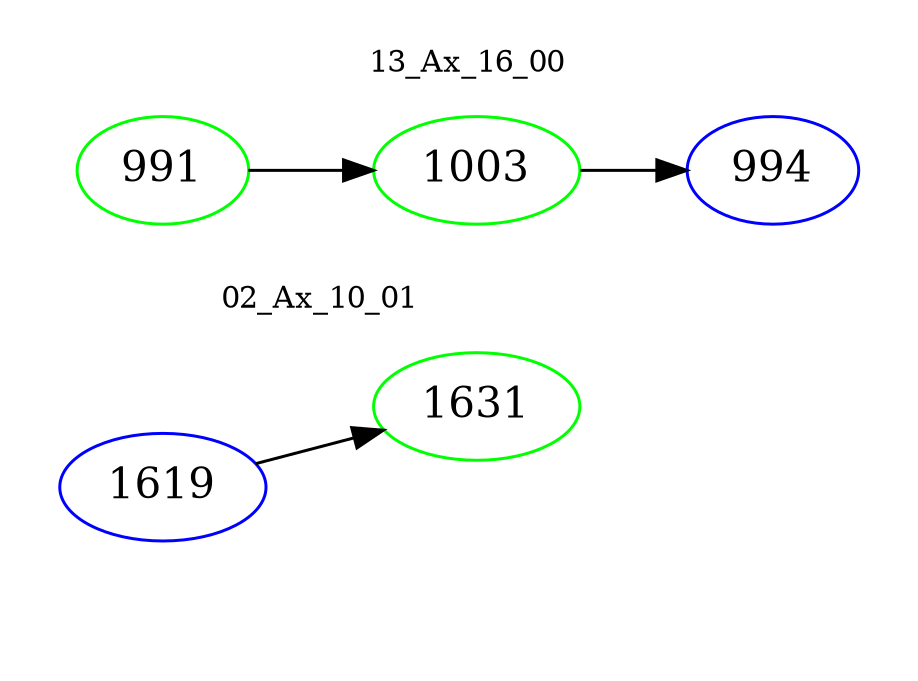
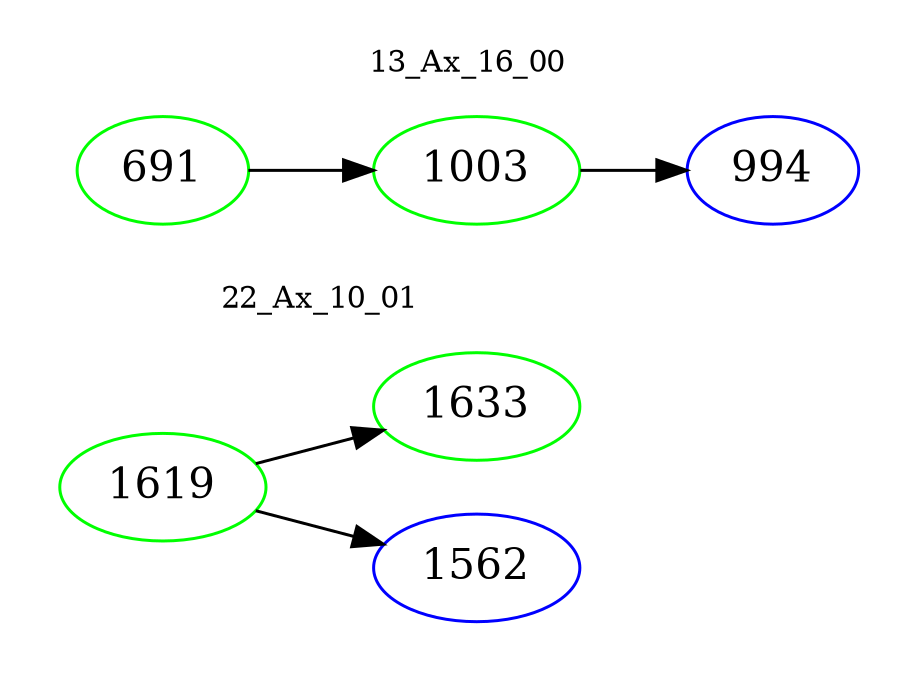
  digraph {
    rankdir=LR
    node [color=green]
    edge [color=black]
-   n1 [color=blue label=1619]
-   n3 [label=1631]
-   n4 [label=991]
+   n1 [label=1619]
+   n2 [color=blue label=1562]
+   n3 [label=1633]
+   n4 [label=691]
    n5 [color=blue label=994]
    n6 [label=1003]
    subgraph cluster_1 {
      color=white
      fontsize=10
-     label="02_Ax_10_01"
+     label="22_Ax_10_01"
      n1
+     n2
      n3
    }
    subgraph cluster_2 {
      color=white
      fontsize=10
      label="13_Ax_16_00"
      n4
      n5
      n6
    }
+   n1 -> n2
    n1 -> n3
    n4 -> n6
    n6 -> n5
  }
